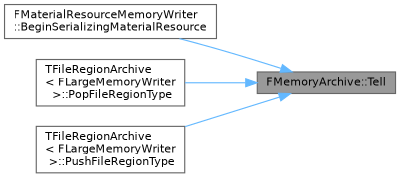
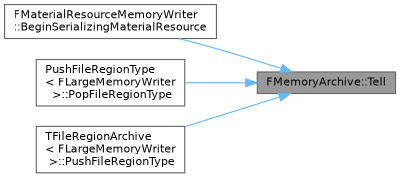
  digraph {
    rankdir=RL
    node [color=grey40 fillcolor=white fontname=Helvetica fontsize=10 shape=box style=filled]
    edge [color=steelblue1 dir=back fontname=Helvetica fontsize=10 labelfontname=Helvetica labelfontsize=10 style=solid]
    n1 [color=gray40 fillcolor=grey60 fontcolor=black height=0.2 label="FMemoryArchive::Tell" width=0.4]
    n2 [height=0.2 label="FMaterialResourceMemoryWriter\l::BeginSerializingMaterialResource" width=0.4]
-   n3 [height=0.2 label="TFileRegionArchive\l\< FLargeMemoryWriter\l \>::PopFileRegionType" width=0.4]
+   n3 [height=0.2 label="PushFileRegionType\l\< FLargeMemoryWriter\l \>::PopFileRegionType" width=0.4]
    n4 [height=0.2 label="TFileRegionArchive\l\< FLargeMemoryWriter\l \>::PushFileRegionType" width=0.4]
    n1 -> n2
    n1 -> n3
    n1 -> n4
  }
